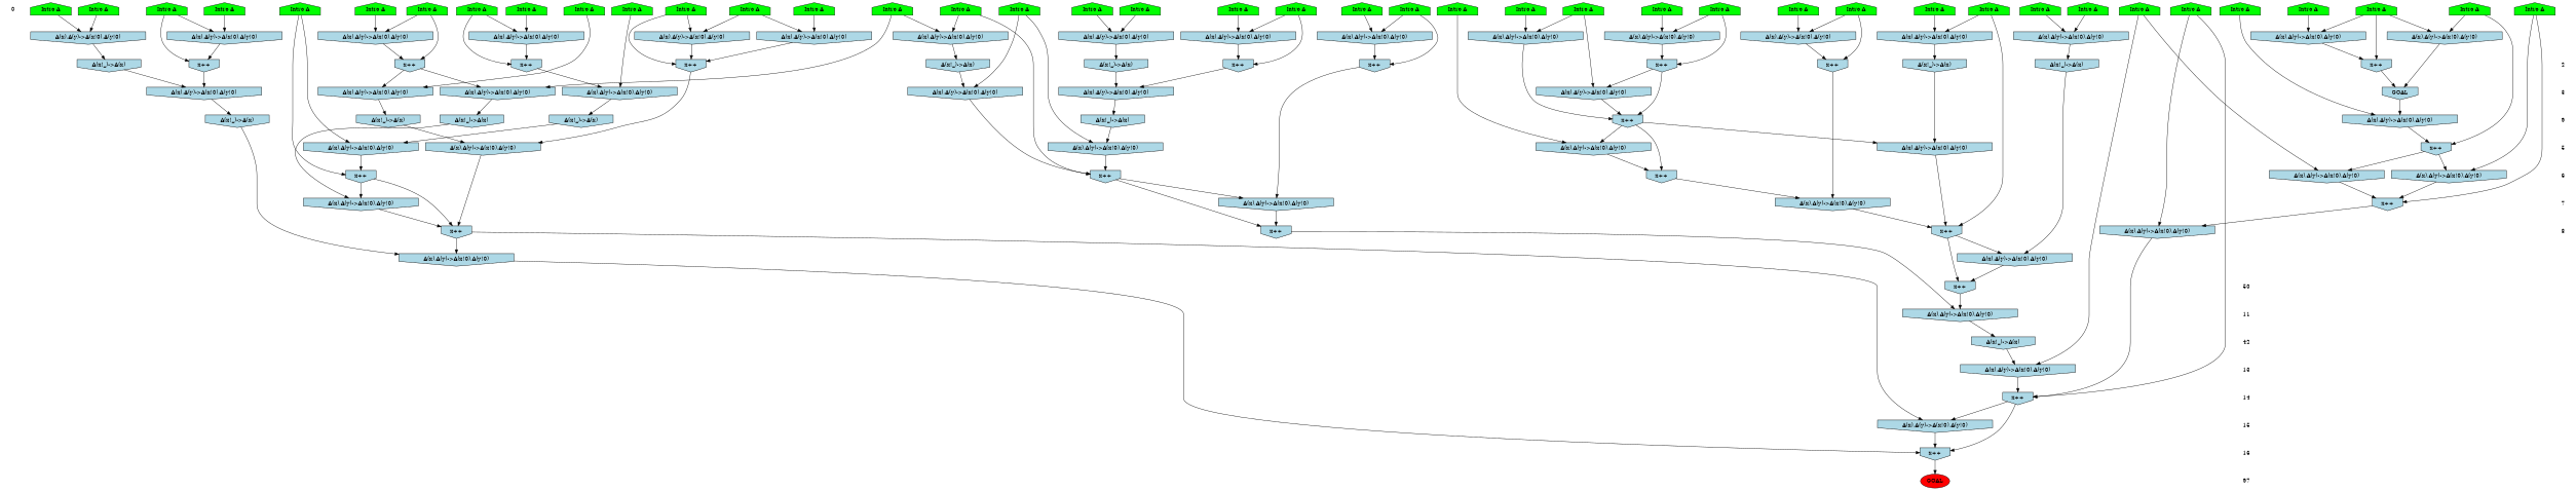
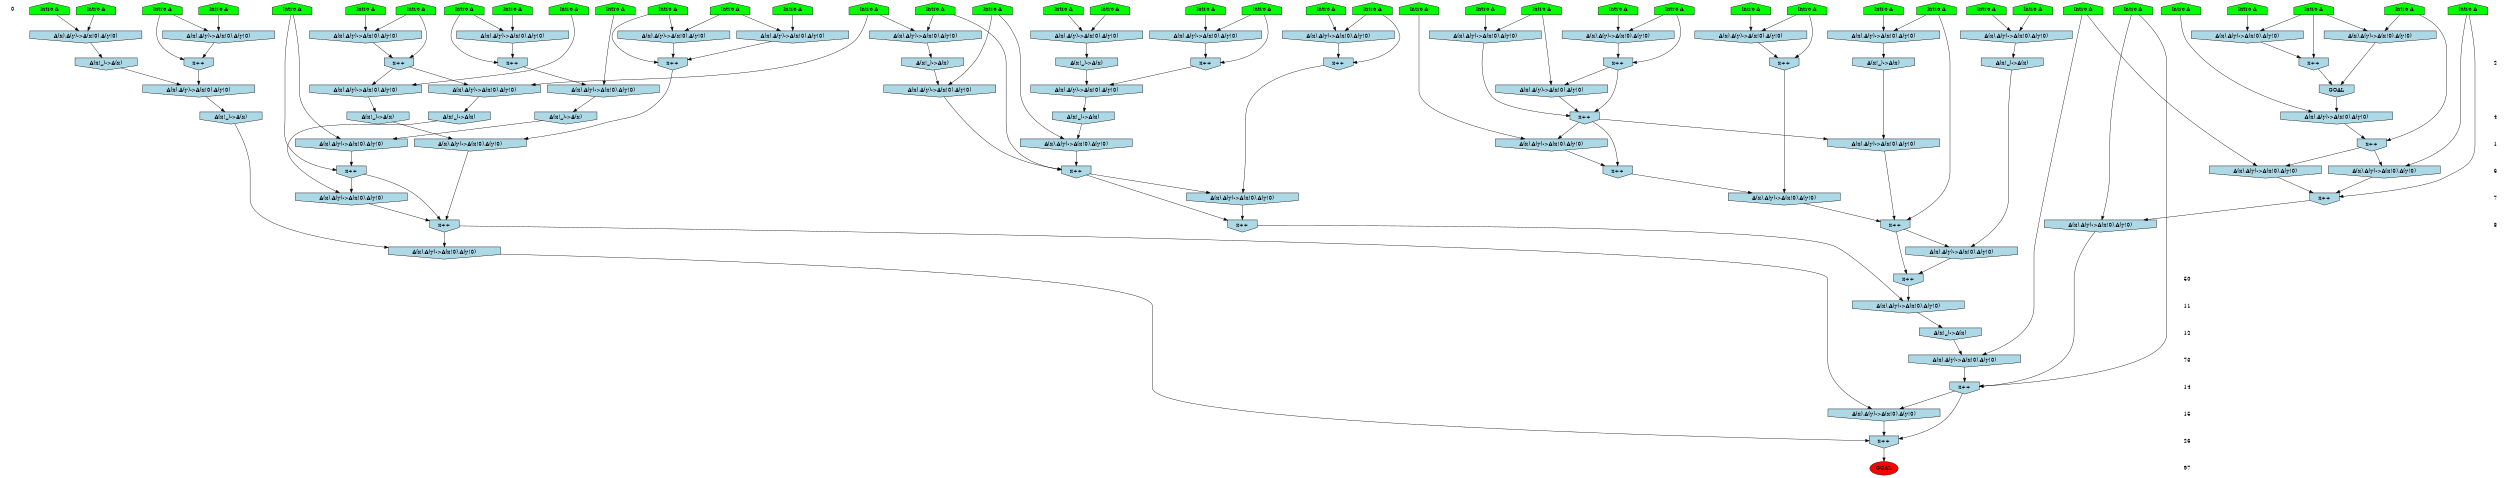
  digraph {
    ranksep=.5
    node [shape=invhouse fillcolor=lightblue style=filled]
    0 [shape=plaintext fillcolor="" style=""]
    n2 [fillcolor=green label="Intro A" shape=house]
    n3 [fillcolor=green label="Intro A" shape=house]
    n4 [fillcolor=green label="Intro A" shape=house]
    n5 [fillcolor=green label="Intro A" shape=house]
    n6 [fillcolor=green label="Intro A" shape=house]
    n7 [fillcolor=green label="Intro A" shape=house]
    n8 [fillcolor=green label="Intro A" shape=house]
    n9 [fillcolor=green label="Intro A" shape=house]
    n10 [fillcolor=green label="Intro A" shape=house]
    n11 [fillcolor=green label="Intro A" shape=house]
    n12 [fillcolor=green label="Intro A" shape=house]
    n13 [fillcolor=green label="Intro A" shape=house]
    n14 [fillcolor=green label="Intro A" shape=house]
    n15 [fillcolor=green label="Intro A" shape=house]
    n16 [fillcolor=green label="Intro A" shape=house]
    n17 [fillcolor=green label="Intro A" shape=house]
    n18 [fillcolor=green label="Intro A" shape=house]
    n19 [fillcolor=green label="Intro A" shape=house]
    n20 [fillcolor=green label="Intro A" shape=house]
    n21 [fillcolor=green label="Intro A" shape=house]
    n22 [fillcolor=green label="Intro A" shape=house]
    n23 [fillcolor=green label="Intro A" shape=house]
    n24 [fillcolor=green label="Intro A" shape=house]
    n25 [fillcolor=green label="Intro A" shape=house]
    n26 [fillcolor=green label="Intro A" shape=house]
    n27 [fillcolor=green label="Intro A" shape=house]
    n28 [fillcolor=green label="Intro A" shape=house]
    n29 [fillcolor=green label="Intro A" shape=house]
    n30 [fillcolor=green label="Intro A" shape=house]
    n31 [fillcolor=green label="Intro A" shape=house]
    n32 [fillcolor=green label="Intro A" shape=house]
    n33 [fillcolor=green label="Intro A" shape=house]
    n34 [fillcolor=green label="Intro A" shape=house]
    n35 [fillcolor=green label="Intro A" shape=house]
    n36 [fillcolor=green label="Intro A" shape=house]
    n37 [fillcolor=green label="Intro A" shape=house]
    n38 [fillcolor=green label="Intro A" shape=house]
    n39 [fillcolor=green label="Intro A" shape=house]
    n40 [fillcolor=green label="Intro A" shape=house]
    n41 [fillcolor=green label="Intro A" shape=house]
    n42 [fillcolor=green label="Intro A" shape=house]
    n43 [label="A(x),A(y)->A(x!0),A(y!0)"]
    n44 [label="A(x),A(y)->A(x!0),A(y!0)"]
    n45 [label="A(x),A(y)->A(x!0),A(y!0)"]
    n46 [label="A(x),A(y)->A(x!0),A(y!0)"]
    n47 [label="A(x),A(y)->A(x!0),A(y!0)"]
    n48 [label="A(x),A(y)->A(x!0),A(y!0)"]
    n49 [label="A(x),A(y)->A(x!0),A(y!0)"]
    n50 [label="A(x),A(y)->A(x!0),A(y!0)"]
    n51 [label="A(x),A(y)->A(x!0),A(y!0)"]
    n52 [label="A(x),A(y)->A(x!0),A(y!0)"]
    n53 [label="A(x),A(y)->A(x!0),A(y!0)"]
    n54 [label="A(x),A(y)->A(x!0),A(y!0)"]
    n55 [label="A(x),A(y)->A(x!0),A(y!0)"]
    n56 [label="A(x),A(y)->A(x!0),A(y!0)"]
    n57 [label="A(x),A(y)->A(x!0),A(y!0)"]
    n58 [label="A(x),A(y)->A(x!0),A(y!0)"]
    n59 [label="A(x),A(y)->A(x!0),A(y!0)"]
    2 [shape=plaintext fillcolor="" style=""]
    n61 [label="x++"]
    n62 [label="x++"]
    n63 [label="x++"]
    n64 [label="x++"]
    n65 [label="A(x!_)->A(x)"]
    n66 [label="A(x!_)->A(x)"]
    n67 [label="x++"]
    n68 [label="x++"]
    n69 [label="A(x!_)->A(x)"]
    n70 [label="A(x!_)->A(x)"]
    n71 [label="x++"]
    n72 [label="x++"]
    n73 [label="x++"]
    n74 [label="A(x!_)->A(x)"]
-   3 [shape=plaintext fillcolor="" style=""]
    n76 [label=GOAL]
    n77 [label="A(x),A(y)->A(x!0),A(y!0)"]
    n78 [label="A(x),A(y)->A(x!0),A(y!0)"]
    n79 [label="A(x),A(y)->A(x!0),A(y!0)"]
    n80 [label="A(x),A(y)->A(x!0),A(y!0)"]
    n81 [label="A(x),A(y)->A(x!0),A(y!0)"]
    n82 [label="A(x),A(y)->A(x!0),A(y!0)"]
    n83 [label="A(x),A(y)->A(x!0),A(y!0)"]
-   4 [shape=plaintext label=9 fillcolor="" style=""]
+   4 [shape=plaintext fillcolor="" style=""]
    n85 [label="A(x),A(y)->A(x!0),A(y!0)"]
    n86 [label="x++"]
    n87 [label="A(x!_)->A(x)"]
    n88 [label="A(x!_)->A(x)"]
    n89 [label="A(x!_)->A(x)"]
    n90 [label="A(x!_)->A(x)"]
    n91 [label="A(x!_)->A(x)"]
-   5 [shape=plaintext fillcolor="" style=""]
+   5 [shape=plaintext label=1 fillcolor="" style=""]
    n93 [label="x++"]
    n94 [label="A(x),A(y)->A(x!0),A(y!0)"]
    n95 [label="A(x),A(y)->A(x!0),A(y!0)"]
    n96 [label="A(x),A(y)->A(x!0),A(y!0)"]
    n97 [label="A(x),A(y)->A(x!0),A(y!0)"]
    n98 [label="A(x),A(y)->A(x!0),A(y!0)"]
    6 [shape=plaintext fillcolor="" style=""]
    n100 [label="x++"]
    n101 [label="A(x),A(y)->A(x!0),A(y!0)"]
    n102 [label="A(x),A(y)->A(x!0),A(y!0)"]
    n103 [label="x++"]
    n104 [label="x++"]
    7 [shape=plaintext fillcolor="" style=""]
    n106 [label="A(x),A(y)->A(x!0),A(y!0)"]
    n107 [label="A(x),A(y)->A(x!0),A(y!0)"]
    n108 [label="x++"]
    n109 [label="A(x),A(y)->A(x!0),A(y!0)"]
    8 [shape=plaintext fillcolor="" style=""]
    n111 [label="x++"]
    n112 [label="x++"]
    n113 [label="A(x),A(y)->A(x!0),A(y!0)"]
    n114 [label="x++"]
    n115 [label="A(x),A(y)->A(x!0),A(y!0)"]
    n116 [label="A(x),A(y)->A(x!0),A(y!0)"]
    n117 [label=50 shape=plaintext fillcolor="" style=""]
    n118 [label="x++"]
    11 [shape=plaintext fillcolor="" style=""]
    n120 [label="A(x),A(y)->A(x!0),A(y!0)"]
-   12 [shape=plaintext label=42 fillcolor="" style=""]
+   12 [shape=plaintext fillcolor="" style=""]
    n122 [label="A(x!_)->A(x)"]
-   13 [shape=plaintext fillcolor="" style=""]
+   13 [shape=plaintext label=73 fillcolor="" style=""]
    n124 [label="A(x),A(y)->A(x!0),A(y!0)"]
    14 [shape=plaintext fillcolor="" style=""]
    n126 [label="x++"]
    15 [shape=plaintext fillcolor="" style=""]
    n128 [label="A(x),A(y)->A(x!0),A(y!0)"]
-   16 [shape=plaintext fillcolor="" style=""]
+   16 [shape=plaintext label=26 fillcolor="" style=""]
    n130 [label="x++"]
    n131 [label=97 shape=plaintext fillcolor="" style=""]
    n132 [fillcolor=red label=GOAL shape=""]
    subgraph sub_1 {
      rank=same
      0
      n2
      n3
      n4
      n5
      n6
      n7
      n8
      n9
      n10
      n11
      n12
      n13
      n14
      n15
      n16
      n17
      n18
      n19
      n20
      n21
      n22
      n23
      n24
      n25
      n26
      n27
      n28
      n29
      n30
      n31
      n32
      n33
      n34
      n35
      n36
      n37
      n38
      n39
      n40
      n41
      n42
    }
    subgraph sub_2 {
      rank=same
      n43
      n44
      n45
      n46
      n47
      n48
      n49
      n50
      n51
      n52
      n53
      n54
      n55
      n56
      n57
      n58
      n59
    }
    subgraph sub_3 {
      rank=same
      2
      n61
      n62
      n63
      n64
      n65
      n66
      n67
      n68
      n69
      n70
      n71
      n72
      n73
      n74
    }
    subgraph sub_4 {
      rank=same
-     3
      n76
      n77
      n78
      n79
      n80
      n81
      n82
      n83
    }
    subgraph sub_5 {
      rank=same
      4
      n85
      n86
      n87
      n88
      n89
      n90
      n91
    }
    subgraph sub_6 {
      rank=same
      5
      n93
      n94
      n95
      n96
      n97
      n98
    }
    subgraph sub_7 {
      rank=same
      6
      n100
      n101
      n102
      n103
      n104
    }
    subgraph sub_8 {
      rank=same
      7
      n106
      n107
      n108
      n109
    }
    subgraph sub_9 {
      rank=same
      8
      n111
      n112
      n113
      n114
    }
    subgraph sub_10 {
      rank=same
      n115
      n116
    }
    subgraph sub_11 {
      rank=same
      n117
      n118
    }
    subgraph sub_12 {
      rank=same
      11
      n120
    }
    subgraph sub_13 {
      rank=same
      12
      n122
    }
    subgraph sub_14 {
      rank=same
      13
      n124
    }
    subgraph sub_15 {
      rank=same
      14
      n126
    }
    subgraph sub_16 {
      rank=same
      15
      n128
    }
    subgraph sub_17 {
      rank=same
      16
      n130
    }
    subgraph sub_18 {
      rank=same
      n131
      n132
    }
    n2 -> n55
    n3 -> n80
    n4 -> n113
    n4 -> n126
    n5 -> n53
    n6 -> n52
    n6 -> n64
    n7 -> n48
    n7 -> n49
    n7 -> n63
    n8 -> n44
    n8 -> n62
    n9 -> n59
    n10 -> n54
    n11 -> n102
    n11 -> n108
    n12 -> n45
    n12 -> n67
    n13 -> n51
    n14 -> n46
    n15 -> n45
    n16 -> n48
    n16 -> n93
    n17 -> n94
    n18 -> n47
    n19 -> n56
    n20 -> n55
    n20 -> n71
    n21 -> n47
    n21 -> n111
    n22 -> n56
    n23 -> n96
    n23 -> n104
    n24 -> n50
    n25 -> n85
    n26 -> n43
    n26 -> n103
    n27 -> n51
    n28 -> n49
    n29 -> n53
    n29 -> n78
    n30 -> n50
    n30 -> n61
    n31 -> n44
    n32 -> n52
    n33 -> n59
    n34 -> n58
    n34 -> n73
    n35 -> n57
    n35 -> n72
    n36 -> n54
    n36 -> n57
    n37 -> n79
    n37 -> n97
    n38 -> n46
    n38 -> n68
    n39 -> n77
    n40 -> n58
    n41 -> n101
    n41 -> n124
    n42 -> n43
    n42 -> n81
    n43 -> n65
    n44 -> n62
    n45 -> n67
    n46 -> n68
    n47 -> n66
    n48 -> n76
    n49 -> n63
    n50 -> n61
    n51 -> n69
    n52 -> n64
    n53 -> n86
    n54 -> n72
    n55 -> n71
    n56 -> n70
    n57 -> n72
    n58 -> n73
    n59 -> n74
-   2 -> 3 [style=invis]
    n61 -> n77
    n61 -> n81
    n62 -> n78
    n62 -> n86
    n63 -> n76
    n64 -> n82
    n65 -> n79
    n66 -> n95
    n67 -> n106
    n68 -> n80
    n69 -> n115
    n70 -> n82
    n71 -> n83
    n72 -> n98
    n73 -> n109
    n74 -> n83
-   3 -> 4 [style=invis]
    n76 -> n85
    n77 -> n87
    n78 -> n86
    n79 -> n103
    n80 -> n88
    n81 -> n89
    n82 -> n90
    n83 -> n91
    4 -> 5 [style=invis]
    n85 -> n93
    n86 -> n94
    n86 -> n95
    n86 -> n100
    n87 -> n98
    n88 -> n96
    n89 -> n107
    n90 -> n97
    n91 -> n116
    5 -> 6 [style=invis]
    n93 -> n101
    n93 -> n102
    n94 -> n100
    n95 -> n111
    n96 -> n104
    n97 -> n103
    n98 -> n114
    6 -> 7 [style=invis]
    n100 -> n106
    n101 -> n108
    n102 -> n108
    n103 -> n109
    n103 -> n112
    n104 -> n107
    n104 -> n114
    7 -> 8 [style=invis]
    n106 -> n111
    n107 -> n114
    n108 -> n113
    n109 -> n112
    n111 -> n115
    n111 -> n118
    n112 -> n120
    n113 -> n126
    n114 -> n116
    n114 -> n128
    n115 -> n118
    n116 -> n130
    n117 -> 11 [style=invis]
    n118 -> n120
    11 -> 12 [style=invis]
    n120 -> n122
    12 -> 13 [style=invis]
    n122 -> n124
    13 -> 14 [style=invis]
    n124 -> n126
    14 -> 15 [style=invis]
    n126 -> n128
    n126 -> n130
    15 -> 16 [style=invis]
    n128 -> n130
    16 -> n131 [style=invis]
    n130 -> n132
  }
